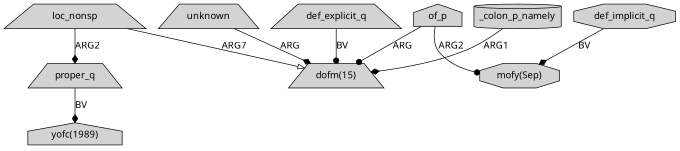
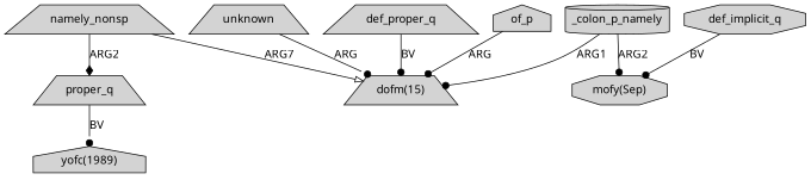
  digraph {
    fontname="Noto Sans"
    node [fontname="Noto Sans" shape=trapezium style=filled]
    edge [arrowhead=dot fontname="Noto Sans"]
-   loc_nonsp
+   loc_nonsp [label=namely_nonsp]
    "dofm(15)"
    proper_q
    "yofc(1989)" [shape=house]
    unknown
-   def_explicit_q
+   def_explicit_q [label=def_proper_q]
    _colon_p_namely [shape=cylinder]
    of_p [shape=house]
    "mofy(Sep)" [shape=octagon]
    def_implicit_q [shape=octagon]
    loc_nonsp -> "dofm(15)" [arrowhead=onormal label=ARG7]
    loc_nonsp -> proper_q [arrowhead=diamond label=ARG2]
-   proper_q -> "yofc(1989)" [arrowhead=diamond label=BV]
-   unknown -> "dofm(15)" [arrowhead=diamond label=ARG]
+   proper_q -> "yofc(1989)" [label=BV]
+   unknown -> "dofm(15)" [label=ARG]
    def_explicit_q -> "dofm(15)" [label=BV]
-   _colon_p_namely -> "dofm(15)" [arrowhead=diamond label=ARG1]
+   _colon_p_namely -> "dofm(15)" [label=ARG1]
    of_p -> "dofm(15)" [label=ARG]
-   of_p -> "mofy(Sep)" [label=ARG2]
-   def_implicit_q -> "mofy(Sep)" [arrowhead=diamond label=BV]
+   _colon_p_namely -> "mofy(Sep)" [label=ARG2]
+   def_implicit_q -> "mofy(Sep)" [label=BV]
  }
